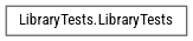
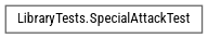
  digraph {
    rankdir=LR
    fontname="Roboto Condensed"
-   n1 [color=grey40 fillcolor=white fontname="Roboto Condensed" fontsize=10 height=0.2 label="LibraryTests.LibraryTests" shape=box style=filled width=0.4]
+   n1 [color=grey40 fillcolor=white fontname="Roboto Condensed" fontsize=10 height=0.2 label="LibraryTests.SpecialAttackTest" shape=box style=filled width=0.4]
  }
